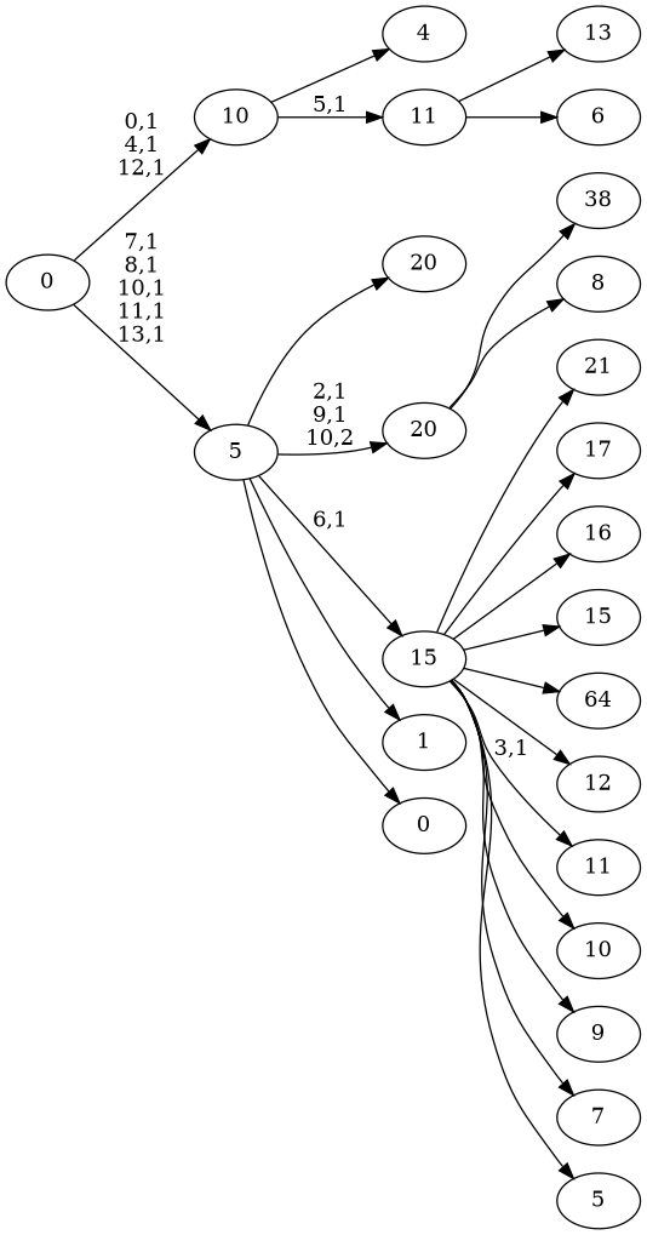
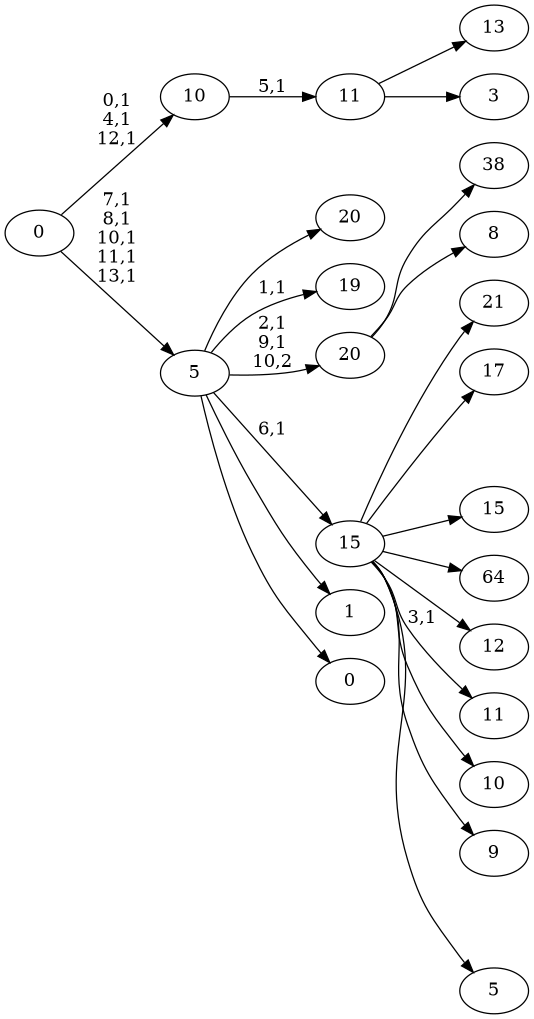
  digraph {
    rankdir=LR
    n1 [label=21]
    n2 [label=20]
+   n3 [label=19]
    n4 [label=38]
    n5 [label=17]
-   n6 [label=16]
    n7 [label=15]
    n8 [label=64]
    n9 [label=13]
    n10 [label=12]
    n11 [label=11]
    n12 [label=10]
    n13 [label=9]
    n14 [label=8]
    20
-   n16 [label=7]
-   n17 [label=6]
+   n17 [label=3]
    n18 [label=5]
    15
-   n20 [label=4]
    11
    10
    n23 [label=1]
    n24 [label=0]
    5
    0
    20 -> n4
    20 -> n14
    15 -> n1
    15 -> n5
-   15 -> n6
    15 -> n7
    15 -> n8
    15 -> n10
    15 -> n11 [label="3,1"]
    15 -> n12
    15 -> n13
-   15 -> n16
    15 -> n18
    11 -> n9
    11 -> n17
-   10 -> n20
    10 -> 11 [label="5,1"]
    5 -> n2
+   5 -> n3 [label="1,1"]
    5 -> 20 [label="2,1\n9,1\n10,2"]
    5 -> 15 [label="6,1"]
    5 -> n23
    5 -> n24
    0 -> 10 [label="0,1\n4,1\n12,1"]
    0 -> 5 [label="7,1\n8,1\n10,1\n11,1\n13,1"]
  }
